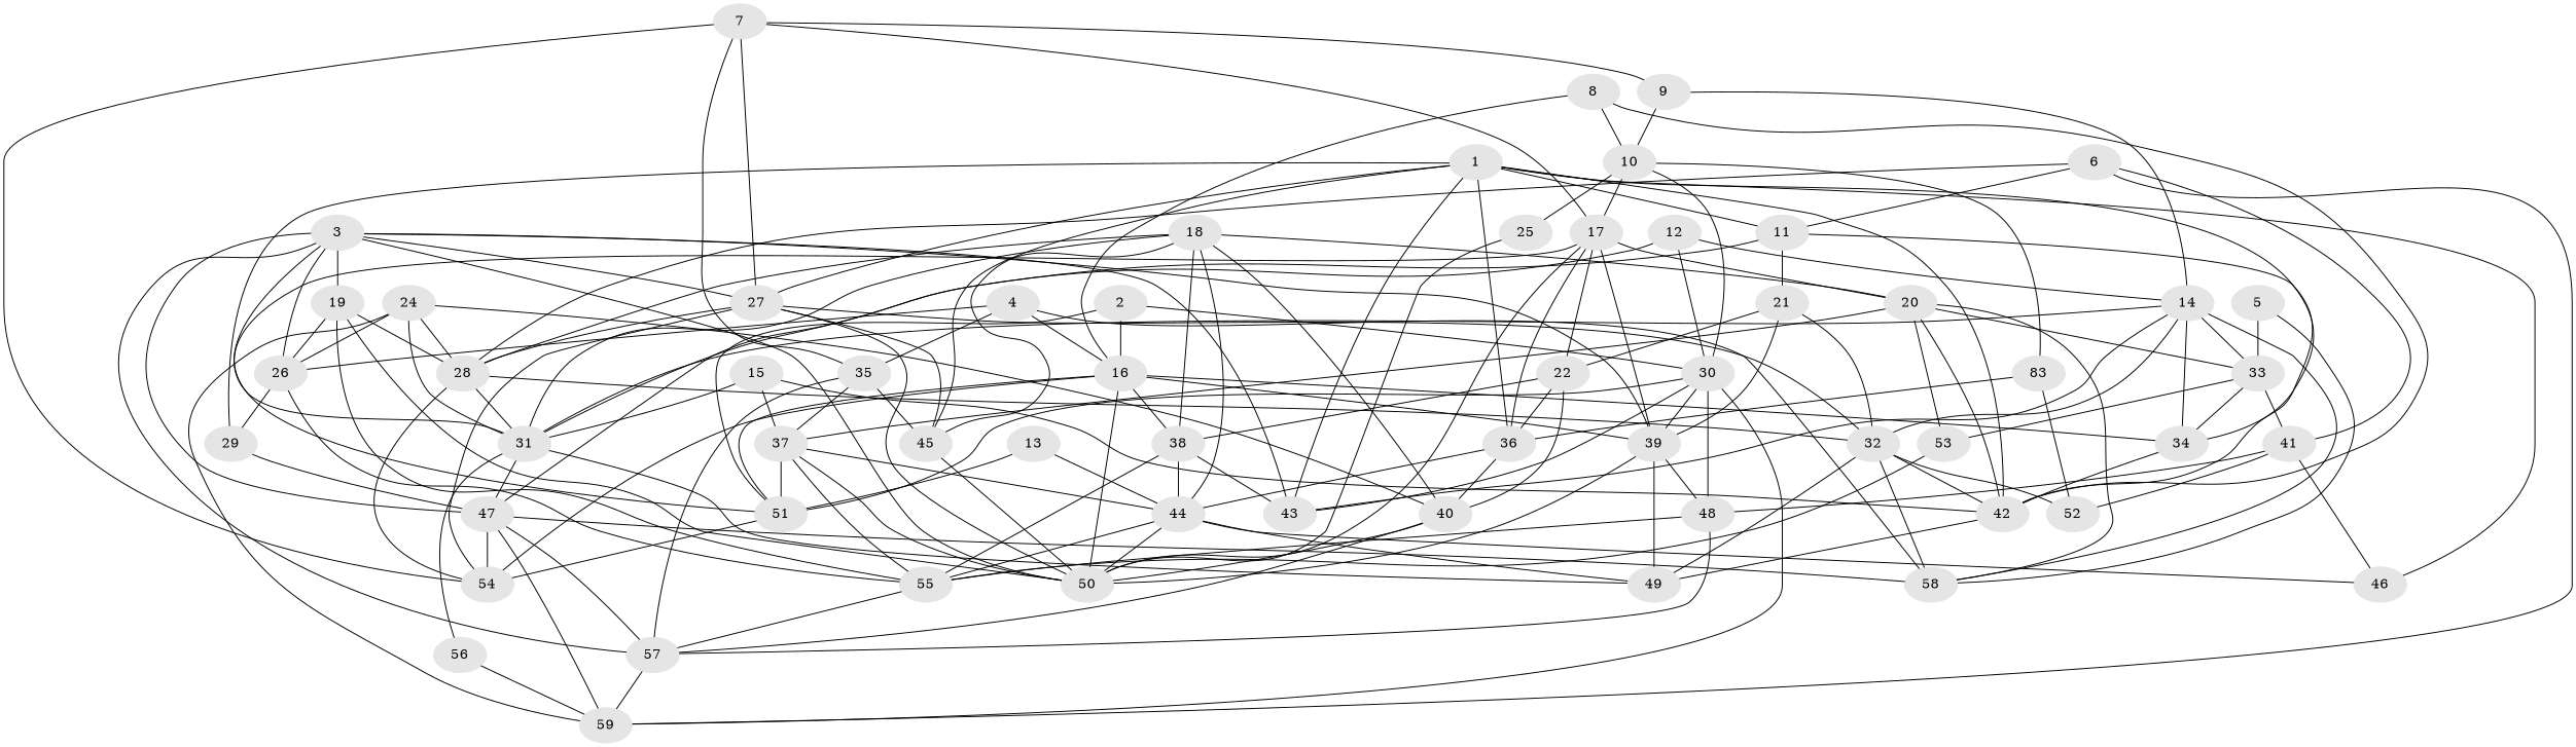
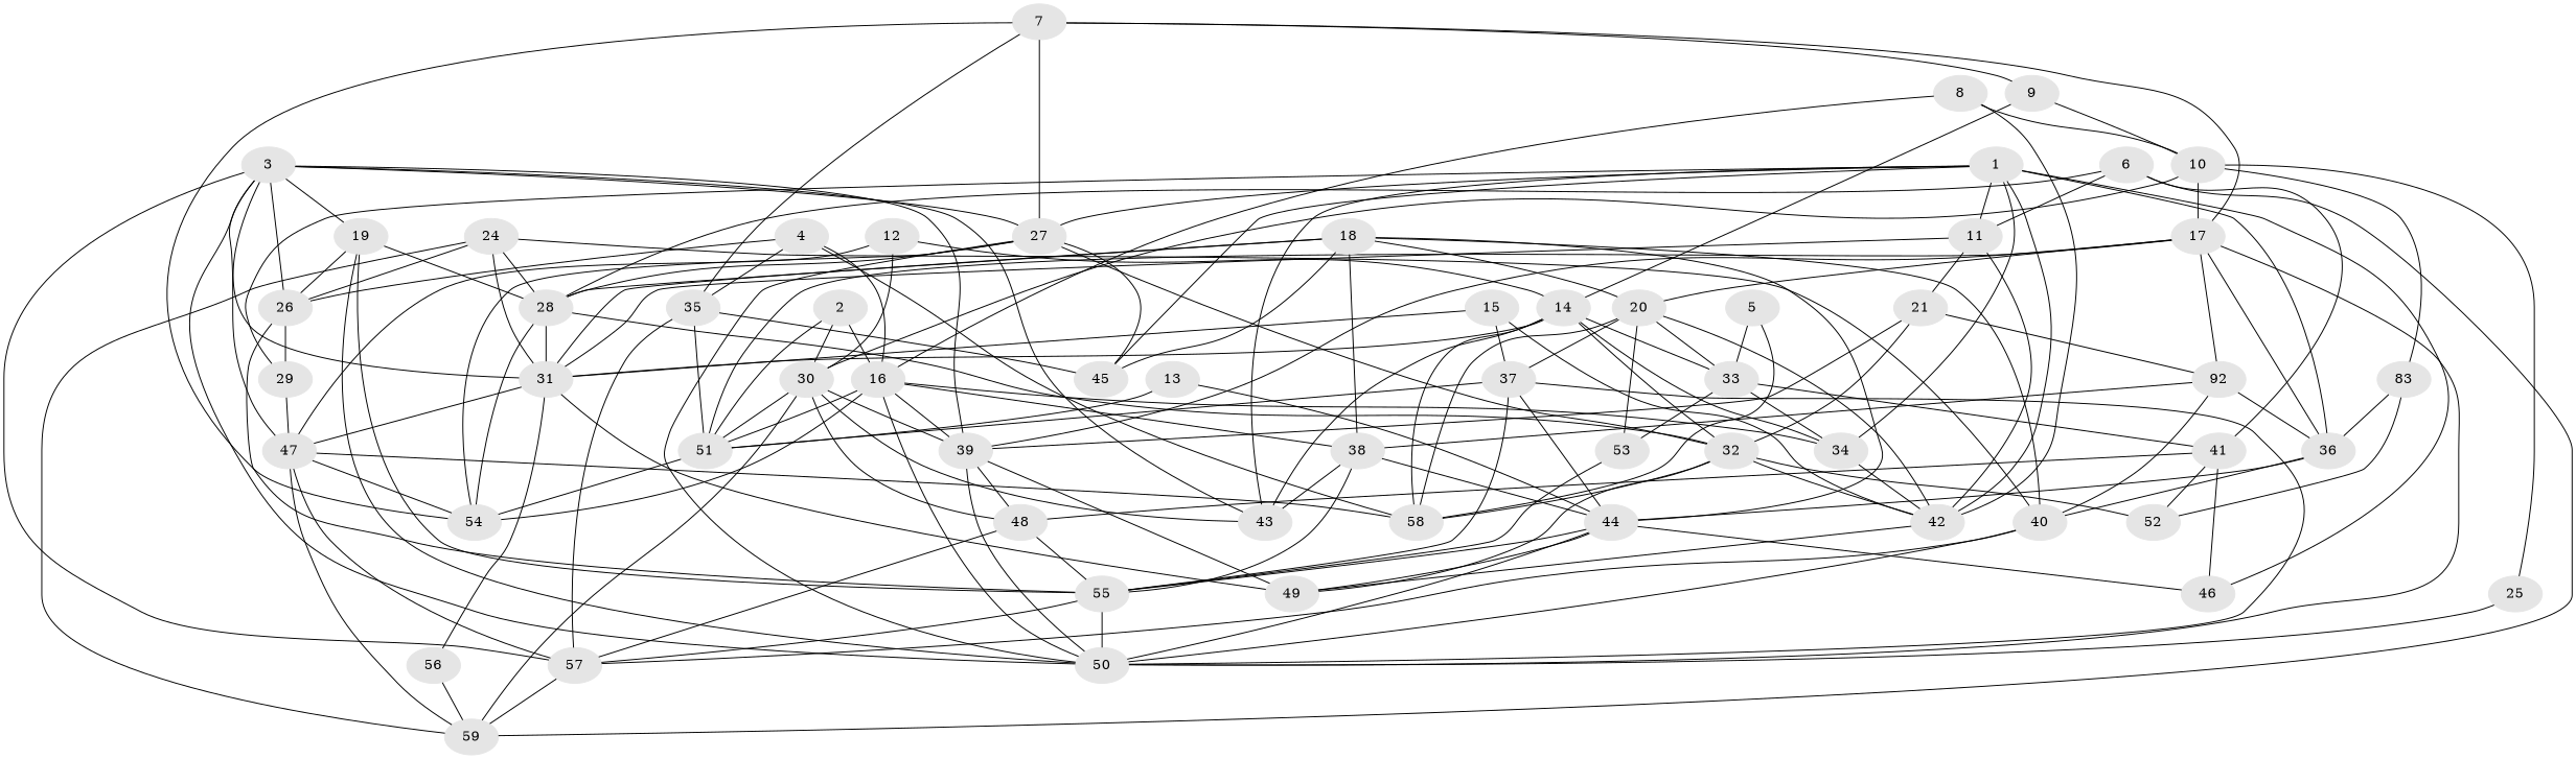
  graph {
    node [color=gray90 style=filled]
    edge [weight=1.0]
    1
    11
    27
    29
    34
    36
    42
    43
    45
    46
    31
    21
    50
    28
    54
    32
    47
    44
    40
    49
    2
    16
    30
    51
    39
    38
    59
    48
    3
    19
    26
    57
    55
    56
    58
    4
    35
    37
    5
    33
    41
    53
    6
    52
    7
    9
    17
    10
    14
    20
-   22
+   22 [label=92]
    8
    n53 [label=83]
    25
    24
    12
    13
    15
    18
    1 -- 11
    1 -- 27
    1 -- 29
    1 -- 34
    1 -- 36
    1 -- 42 [weight=2.0]
    1 -- 43
    1 -- 45
    1 -- 46
    11 -- 42
    11 -- 31
    11 -- 21
    27 -- 45
    27 -- 50
    27 -- 28
    27 -- 54
    27 -- 32
    29 -- 47
    34 -- 42
    36 -- 44
    36 -- 40
    42 -- 49
-   45 -- 50
+   55 -- 50
    31 -- 47
    31 -- 49
    31 -- 56
    21 -- 32
    21 -- 39
    21 -- 22
    28 -- 31
    28 -- 54
    28 -- 32
    32 -- 42
    32 -- 49
    32 -- 58
    32 -- 52
    47 -- 54
    47 -- 59
    47 -- 57
    47 -- 58 [weight=2.0]
    44 -- 46
    44 -- 50
    44 -- 49
    44 -- 55
    40 -- 50
    40 -- 57
    2 -- 16
    2 -- 30
    2 -- 51
    16 -- 34
    16 -- 50
    16 -- 54
    16 -- 51
    16 -- 39
    16 -- 38
    30 -- 43
    30 -- 51
    30 -- 39
    30 -- 59
    30 -- 48
    51 -- 54
    39 -- 50
    39 -- 49 [weight=2.0]
    39 -- 48
    38 -- 43
    38 -- 44
    38 -- 55
    48 -- 57
    48 -- 55
    3 -- 27
    3 -- 43
    3 -- 31
    3 -- 50
    3 -- 47
    3 -- 39
    3 -- 19
    3 -- 26
    3 -- 57
    19 -- 50
    19 -- 28
    19 -- 26
    19 -- 55
    26 -- 29
    26 -- 55
    57 -- 59
    55 -- 57
    56 -- 59
    4 -- 16
    4 -- 26
    4 -- 58
    4 -- 35
    35 -- 45
    35 -- 57
-   35 -- 37
+   35 -- 51
    37 -- 50
    37 -- 44
    37 -- 51
    37 -- 55
    5 -- 58
    5 -- 33
    33 -- 34
    33 -- 41
    33 -- 53
    41 -- 46
    41 -- 48
    41 -- 52
    53 -- 55
    6 -- 11
    6 -- 28
    6 -- 59
    6 -- 41
    7 -- 27
    7 -- 54
    7 -- 35
    7 -- 9
    7 -- 17
    9 -- 10
    9 -- 14
    17 -- 36
    17 -- 50
    17 -- 51
    17 -- 39
    17 -- 20
    17 -- 22
    10 -- 30
    10 -- 17
    10 -- n53
    10 -- 25
    14 -- 34
    14 -- 43
    14 -- 31
    14 -- 32
    14 -- 58
    14 -- 33
    20 -- 42
    20 -- 58
    20 -- 37
    20 -- 33
    20 -- 53
    22 -- 36
    22 -- 40
    22 -- 38
    8 -- 42
    8 -- 16
    8 -- 10
    n53 -- 36
    n53 -- 52
    25 -- 50
    24 -- 31
    24 -- 28
    24 -- 40
    24 -- 59
    24 -- 26
    12 -- 47
    12 -- 30
    12 -- 14
    13 -- 44
    13 -- 51
    15 -- 42
    15 -- 31
    15 -- 37
    18 -- 45
    18 -- 31
    18 -- 28
    18 -- 44
    18 -- 40
    18 -- 38
    18 -- 20
  }
